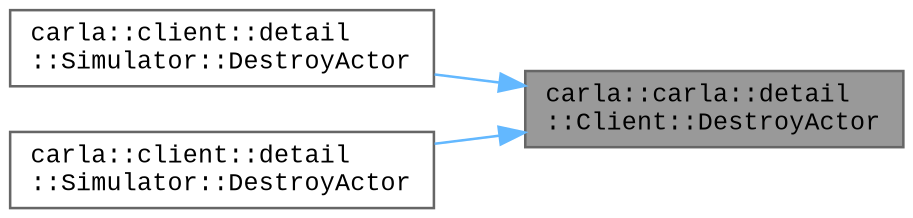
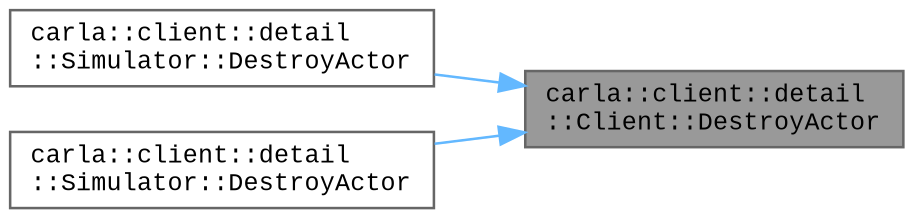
  digraph {
    rankdir=RL
    fontname="Liberation Mono"
    node [color=grey40 fillcolor=white fontname="Liberation Mono" fontsize=10 shape=box style=filled]
    edge [color=steelblue1 dir=back fontname="Liberation Mono" fontsize=10 labelfontname=Helvetica labelfontsize=10 style=solid]
-   n1 [color=gray40 fillcolor=grey60 fontcolor=black height=0.2 label="carla::carla::detail\l::Client::DestroyActor" width=0.4]
+   n1 [color=gray40 fillcolor=grey60 fontcolor=black height=0.2 label="carla::client::detail\l::Client::DestroyActor" width=0.4]
    n2 [height=0.2 label="carla::client::detail\l::Simulator::DestroyActor" width=0.4]
    n3 [height=0.2 label="carla::client::detail\l::Simulator::DestroyActor" width=0.4]
    n1 -> n2
    n1 -> n3
  }
